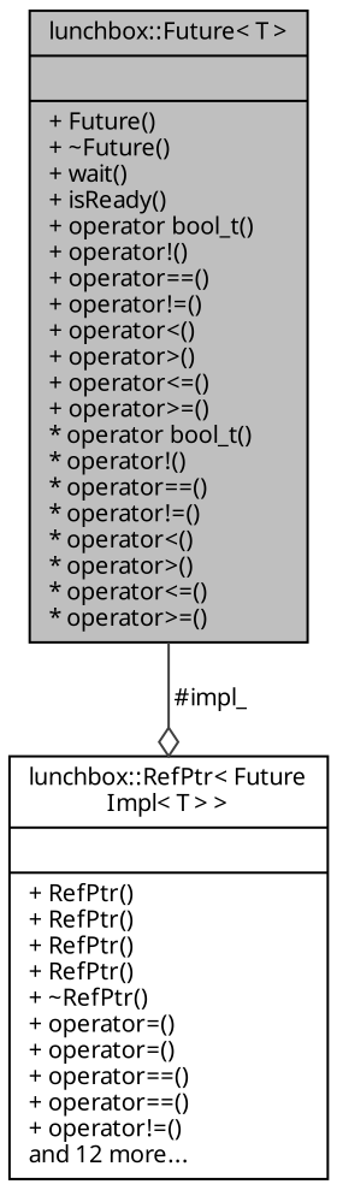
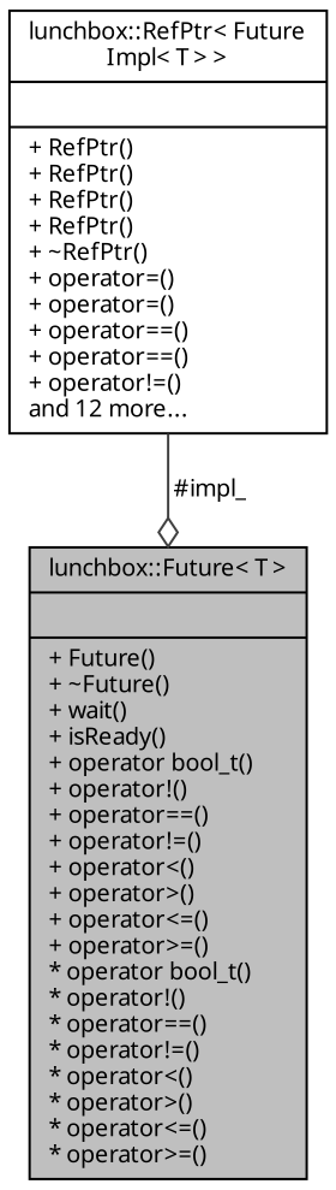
  digraph {
    node [color=black fontname=Sans fontsize=10 shape=record style=filled]
    n1 [fillcolor=grey75 fontcolor=black height=0.2 label="{lunchbox::Future\< T \>\n||+ Future()\l+ ~Future()\l+ wait()\l+ isReady()\l+ operator bool_t()\l+ operator!()\l+ operator==()\l+ operator!=()\l+ operator\<()\l+ operator\>()\l+ operator\<=()\l+ operator\>=()\l* operator bool_t()\l* operator!()\l* operator==()\l* operator!=()\l* operator\<()\l* operator\>()\l* operator\<=()\l* operator\>=()\l}" width=0.4]
    n2 [fillcolor=white height=0.2 label="{lunchbox::RefPtr\< Future\lImpl\< T \> \>\n||+ RefPtr()\l+ RefPtr()\l+ RefPtr()\l+ RefPtr()\l+ ~RefPtr()\l+ operator=()\l+ operator=()\l+ operator==()\l+ operator==()\l+ operator!=()\land 12 more...\l}" width=0.4]
-   n1 -> n2 [arrowhead=odiamond color=grey25 fontname=Sans fontsize=10 label=" #impl_" labelfontname=Sans labelfontsize=10 style=solid]
+   n2 -> n1 [arrowhead=odiamond color=grey25 fontname=Sans fontsize=10 label=" #impl_" labelfontname=Sans labelfontsize=10 style=solid]
  }
